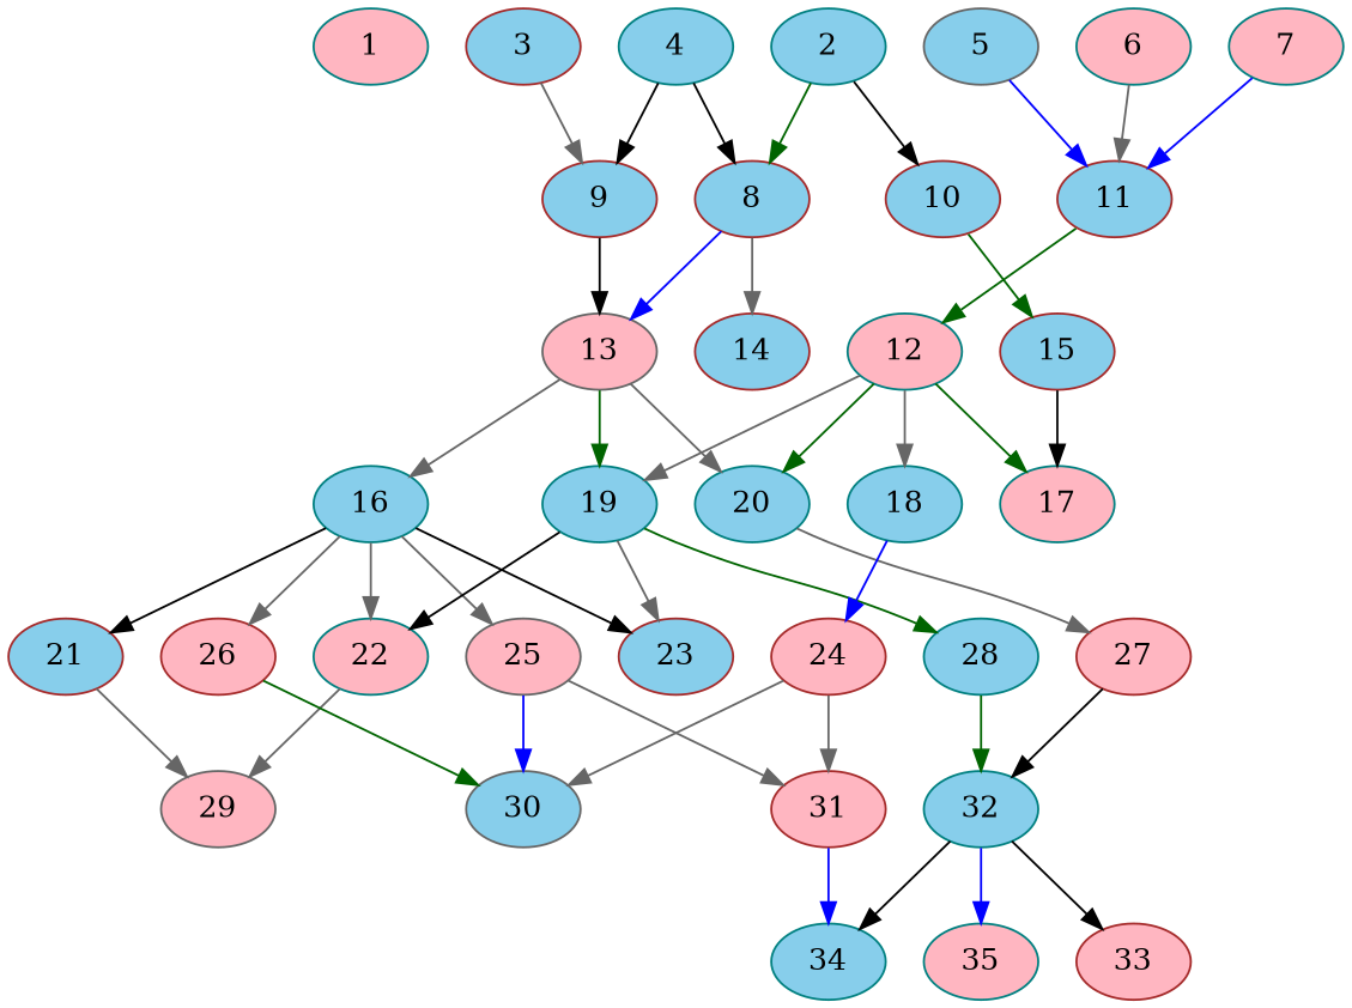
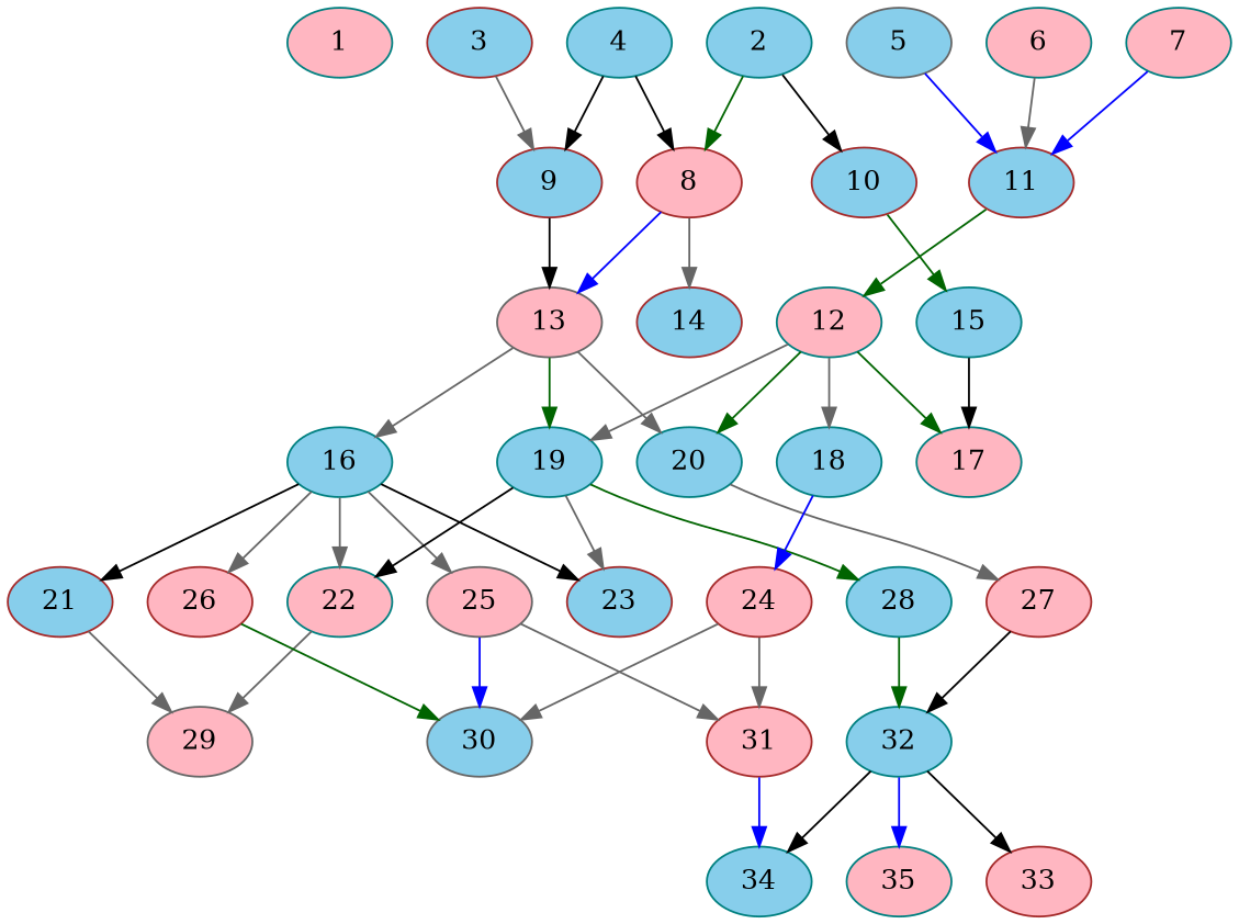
  digraph {
    node [alpha=0.01 color=teal fillcolor=skyblue style=filled]
    edge [color=gray40]
    1 [expect_size=63588660502459318272 fillcolor=lightpink]
    2 [alpha=0.08 expect_size=35028826395031872]
-   8 [alpha=0.14 color=brown expect_size=1068081933697216768]
+   8 [alpha=0.14 color=brown expect_size=1068081933697216768 fillcolor=lightpink]
    10 [color=brown expect_size=11702856615695074]
    13 [alpha=0.15 color=gray40 expect_size=359600469674573056 fillcolor=lightpink]
    14 [alpha=0.16 color=brown expect_size=60531437368814600192]
-   15 [alpha=0.07 color=brown expect_size=702990052468992896]
+   15 [alpha=0.07 expect_size=702990052468992896]
    16 [alpha=0.10 expect_size=51950741723914698752]
    19 [alpha=0.02 expect_size=373986591099605632]
    20 [expect_size=470474284726613760]
    17 [alpha=0.13 expect_size=158528297584793856 fillcolor=lightpink]
    3 [alpha=0.06 color=brown expect_size=469076365061128192000]
    9 [alpha=0.06 color=brown expect_size=98777380501565936]
    4 [alpha=0.14 expect_size=2880511859920710]
    5 [alpha=0.13 color=gray40 expect_size=5645366799956000]
    11 [alpha=0.17 color=brown expect_size=1137285028220013379584]
    12 [alpha=0.16 expect_size=178528634652236736 fillcolor=lightpink]
    18 [alpha=0.19 expect_size=75314275289590136832]
    6 [alpha=0.12 expect_size=62892016767319670784 fillcolor=lightpink]
    7 [alpha=0.16 expect_size=633288633631062884352 fillcolor=lightpink]
    21 [alpha=0.15 color=brown expect_size=586482487740636069888]
    22 [alpha=0.04 expect_size=206579923822549952 fillcolor=lightpink]
    23 [alpha=0.11 color=brown expect_size=232432402545246208000]
    25 [alpha=0.11 color=gray40 expect_size=11410547286054400 fillcolor=lightpink]
    26 [alpha=0.03 color=brown expect_size=135075704785143332864 fillcolor=lightpink]
    28 [alpha=0.07 expect_size=12111018390499966]
    27 [alpha=0.04 color=brown expect_size=851832718455674496 fillcolor=lightpink]
    24 [alpha=0.07 color=brown expect_size=4703642272446650 fillcolor=lightpink]
    29 [alpha=0.17 color=gray40 expect_size=372512857193158017024 fillcolor=lightpink]
    30 [alpha=0.13 color=gray40 expect_size=90103704489979543552]
    31 [color=brown expect_size=1503687354455248863232 fillcolor=lightpink]
    32 [alpha=0.10 expect_size=1558621466164568]
    34 [alpha=0.17 expect_size=40346626425880576000]
    33 [alpha=0.08 color=brown expect_size=61983597443107520 fillcolor=lightpink]
    35 [alpha=0.15 expect_size=2816992051086503936 fillcolor=lightpink]
    2 -> 8 [color=darkgreen]
    2 -> 10 [color=black]
    8 -> 13 [color=blue]
    8 -> 14
    10 -> 15 [color=darkgreen]
    13 -> 16
    13 -> 19 [color=darkgreen]
    13 -> 20
    15 -> 17 [color=black]
    16 -> 21 [color=black]
    16 -> 22
    16 -> 23 [color=black]
    16 -> 25
    16 -> 26
    19 -> 22 [color=black]
    19 -> 23
    19 -> 28 [color=darkgreen]
    20 -> 27
    3 -> 9
    9 -> 13 [color=black]
    4 -> 8 [color=black]
    4 -> 9 [color=black]
    5 -> 11 [color=blue]
    11 -> 12 [color=darkgreen]
    12 -> 19
    12 -> 20 [color=darkgreen]
    12 -> 17 [color=darkgreen]
    12 -> 18
    18 -> 24 [color=blue]
    6 -> 11
    7 -> 11 [color=blue]
    21 -> 29
    22 -> 29
    25 -> 30 [color=blue]
    25 -> 31
    26 -> 30 [color=darkgreen]
    28 -> 32 [color=darkgreen]
    27 -> 32 [color=black]
    24 -> 30
    24 -> 31
    31 -> 34 [color=blue]
    32 -> 34 [color=black]
    32 -> 33 [color=black]
    32 -> 35 [color=blue]
  }
